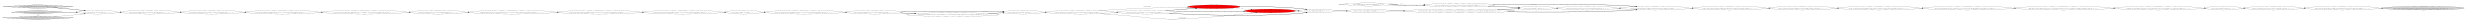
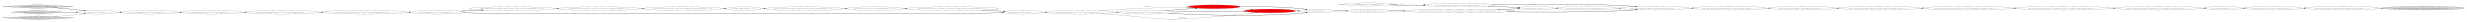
  digraph {
    fontname="IBM Plex Sans"
    rankdir=LR
    node [fillcolor=white fontname="IBM Plex Sans" shape=ellipse style=filled]
    edge [fontname="IBM Plex Sans" style=bold]
    n1 [label="assertTrue(transactionManager.isSendToPartitionAllowed(tp0))@@@13@@@['1', '1', '1']"]
    n2 [label="assertFalse(responseFuture.isDone())@@@14@@@['1', '1', '1']"]
    n3 [label="TransactionalRequestResult commitResult = transactionManager.beginCommit()@@@15@@@['0', '0', '1']"]
    n4 [label="time.sleep(10000)@@@16@@@['1', '1', '1']"]
    n5 [label="doInitTransactions()@@@3@@@['1', '1', '1']"]
    n6 [label="transactionManager.beginTransaction()@@@4@@@['1', '1', '1']"]
    n7 [label="transactionManager.failIfNotReadyForSend()@@@5@@@['1', '1', '1']"]
    n8 [label="Node clusterNode = metadata.fetch().nodes().get(0)@@@17@@@['1', '1', '1']"]
    n9 [label="transactionManager.maybeAddPartitionToTransaction(tp0)@@@6@@@['1', '1', '1']"]
    n10 [label="Future<RecordMetadata> responseFuture = appendToAccumulator(tp0)@@@7@@@['1', '1', '1']"]
    n11 [label="assertTrue(abortResult.isSuccessful())@@@37@@@['0', '0', '1']"]
    n12 [label="assertFalse(transactionManager.hasOngoingTransaction())@@@38@@@['0', '0', '1']"]
    n13 [fillcolor=lightgray label="assertFalse(transactionManager.transactionContainsPartition(tp0))@@@39@@@['0', '0', '1']"]
    n14 [fillcolor=red label="client.blackout(clusterNode,100)@@@18@@@['1', '0', '0']"]
    n15 [fillcolor=red label="client.backoff(clusterNode,100)@@@18@@@['0', '1', '0']"]
    n16 [label="runUntil(null)@@@19@@@['1', '1', '1']"]
    n17 [label="responseFuture.get()@@@21@@@['1', '1', '1']"]
    n18 [label="assertFalse(transactionManager.transactionContainsPartition(tp0))@@@10@@@['1', '1', '1']"]
    n19 [label="assertFalse(transactionManager.isSendToPartitionAllowed(tp0))@@@11@@@['1', '1', '1']"]
    n20 [label="runUntil(null)@@@12@@@['1', '1', '1']"]
    n21 [label="client.disconnect(clusterNode.idString())@@@18@@@['1', '1', '1']"]
    n22 [label="runUntil(null)@@@36@@@['0', '0', '1']"]
    n23 [label="ExecutionException e@@@24@@@['1', '1', '1']" shape=diamond]
    n24 [label="assertTrue(e.getCause() instanceof TimeoutException)@@@25@@@['1', '1', '1']"]
    n25 [label="assertTrue(transactionManager.hasAbortableError())@@@29@@@['1', '1', '1']"]
    n26 [label="runUntil(null)@@@27@@@['0', '0', '1']"]
    n27 [fillcolor=lightgray label="testTransitionToAbortableErrorOnBatchExpiry['1', '0', '0']" shape=diamond]
    n28 [label="fail(\"Expected to get a TimeoutException since the queued ProducerBatch should have been expired\")@@@22@@@['1', '1', '1']"]
    n29 [label="assertFalse(responseFuture.isDone())@@@8@@@['1', '1', '1']"]
    n30 [label="prepareAddPartitionsToTxnResponse(Errors.NONE,tp0,epoch,producerId)@@@9@@@['1', '1', '1']"]
    n31 [fillcolor=lightgray label="testDropCommitOnBatchExpiry['0', '0', '1']" shape=diamond]
    n32 [label="assertTrue(transactionManager.transactionContainsPartition(tp0))@@@32@@@['0', '0', '1']"]
    n33 [label="TransactionalRequestResult abortResult = transactionManager.beginAbort()@@@33@@@['0', '0', '1']"]
    n34 [label="prepareEndTxnResponse(Errors.NONE,TransactionResult.ABORT,producerId,epoch)@@@34@@@['0', '0', '1']"]
    n35 [label="assertFalse(commitResult.isSuccessful())@@@28@@@['0', '0', '1']"]
    n36 [label="assertTrue(transactionManager.hasOngoingTransaction())@@@30@@@['0', '0', '1']"]
    n37 [label="prepareInitPidResponse(Errors.NONE,false,producerId,(short)(epoch + 1))@@@35@@@['0', '0', '1']"]
    n38 [label="assertFalse(transactionManager.isCompleting())@@@31@@@['0', '0', '1']"]
    n39 [fillcolor=lightgray label="testTransitionToAbortableErrorOnBatchExpiry['0', '1', '0']" shape=diamond]
    n1 -> n2
    n2 -> n3
-   n2 -> n4
+   n29 -> n4
    n3 -> n4
    n4 -> n8
    n5 -> n6
    n6 -> n7
    n7 -> n9
    n8 -> n14 [label=clusterNode style=solid]
    n8 -> n15 [label=clusterNode style=solid]
    n8 -> n21
    n9 -> n10
    n10 -> n29
    n11 -> n12
    n12 -> n13
    n14 -> n15 [label=0 style=dashed]
    n14 -> n16
    n15 -> n16
    n16 -> n17
    n17 -> n28
    n18 -> n19
    n19 -> n20
    n20 -> n1
    n21 -> n14
    n21 -> n15
    n21 -> n16
    n22 -> n11
    n23 -> n24 [label=true style=dotted]
    n23 -> n24
    n24 -> n25
    n24 -> n26
    n25 -> n36
    n26 -> n35
    n27 -> n5
    n28 -> n25
    n28 -> n26
    n29 -> n30
    n30 -> n18
    n31 -> n5
    n32 -> n33
    n33 -> n34
    n34 -> n37
    n35 -> n25
    n36 -> n38
    n37 -> n22
    n38 -> n32
    n39 -> n5 [style=solid]
  }
